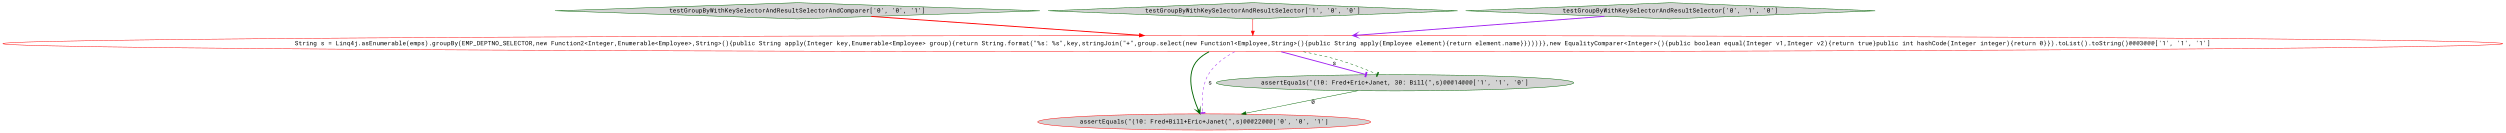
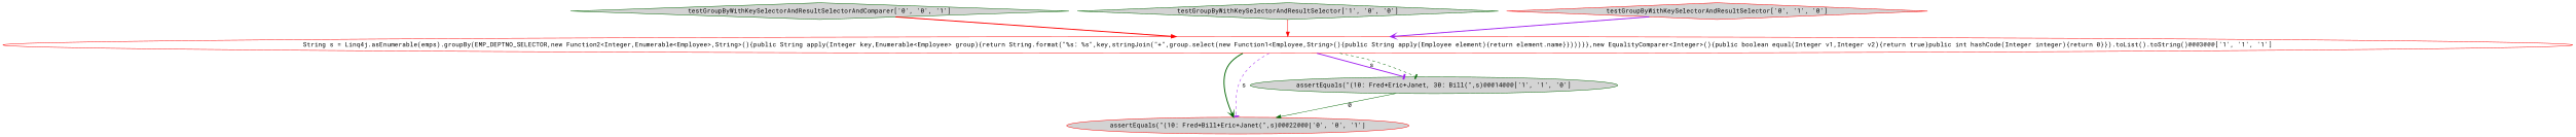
  digraph {
    fontname="Roboto Mono"
    node [fillcolor=lightgray shape=ellipse style=filled color=darkgreen fontname="Roboto Mono"]
    edge [style=bold color=darkgreen arrowhead=normal fontname="Roboto Mono"]
    n1 [label="assertEquals(\"(10: Fred+Bill+Eric+Janet(\",s)@@@22@@@['0', '0', '1']" color=red]
    n2 [label="testGroupByWithKeySelectorAndResultSelectorAndComparer['0', '0', '1']" shape=diamond]
    n3 [fillcolor=white label="String s = Linq4j.asEnumerable(emps).groupBy(EMP_DEPTNO_SELECTOR,new Function2<Integer,Enumerable<Employee>,String>(){public String apply(Integer key,Enumerable<Employee> group){return String.format(\"%s: %s\",key,stringJoin(\"+\",group.select(new Function1<Employee,String>(){public String apply(Employee element){return element.name}})))}},new EqualityComparer<Integer>(){public boolean equal(Integer v1,Integer v2){return true}public int hashCode(Integer integer){return 0}}).toList().toString()@@@3@@@['1', '1', '1']" color=red]
    n4 [label="testGroupByWithKeySelectorAndResultSelector['1', '0', '0']" shape=diamond]
    n5 [label="assertEquals(\"(10: Fred+Eric+Janet, 30: Bill(\",s)@@@14@@@['1', '1', '0']"]
-   n6 [label="testGroupByWithKeySelectorAndResultSelector['0', '1', '0']" shape=diamond]
+   n6 [label="testGroupByWithKeySelectorAndResultSelector['0', '1', '0']" shape=diamond color=red]
    n2 -> n3 [color=red]
    n3 -> n1 [arrowhead=vee]
    n3 -> n1 [label=s style=dashed color=purple arrowhead=tee]
    n3 -> n5 [label=s color=purple arrowhead=tee]
    n3 -> n5 [style=dashed arrowhead=tee]
    n4 -> n3 [style=solid color=red]
    n5 -> n1 [label=0 style=solid]
    n6 -> n3 [color=purple arrowhead=vee]
  }
